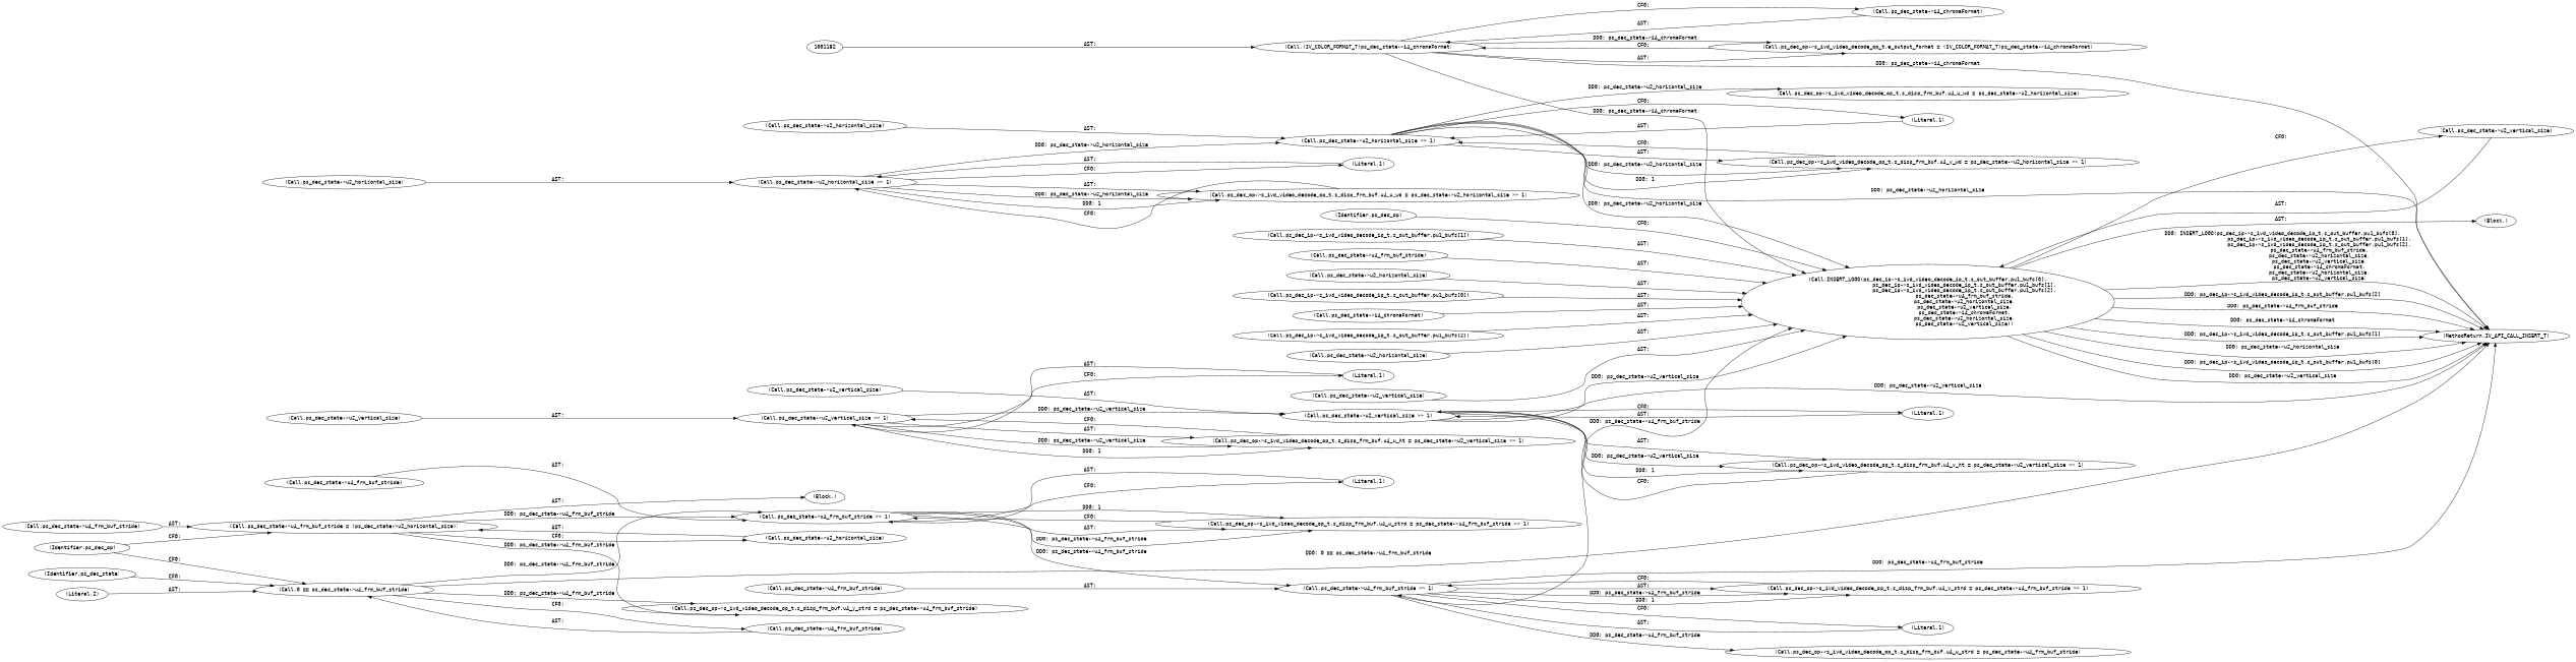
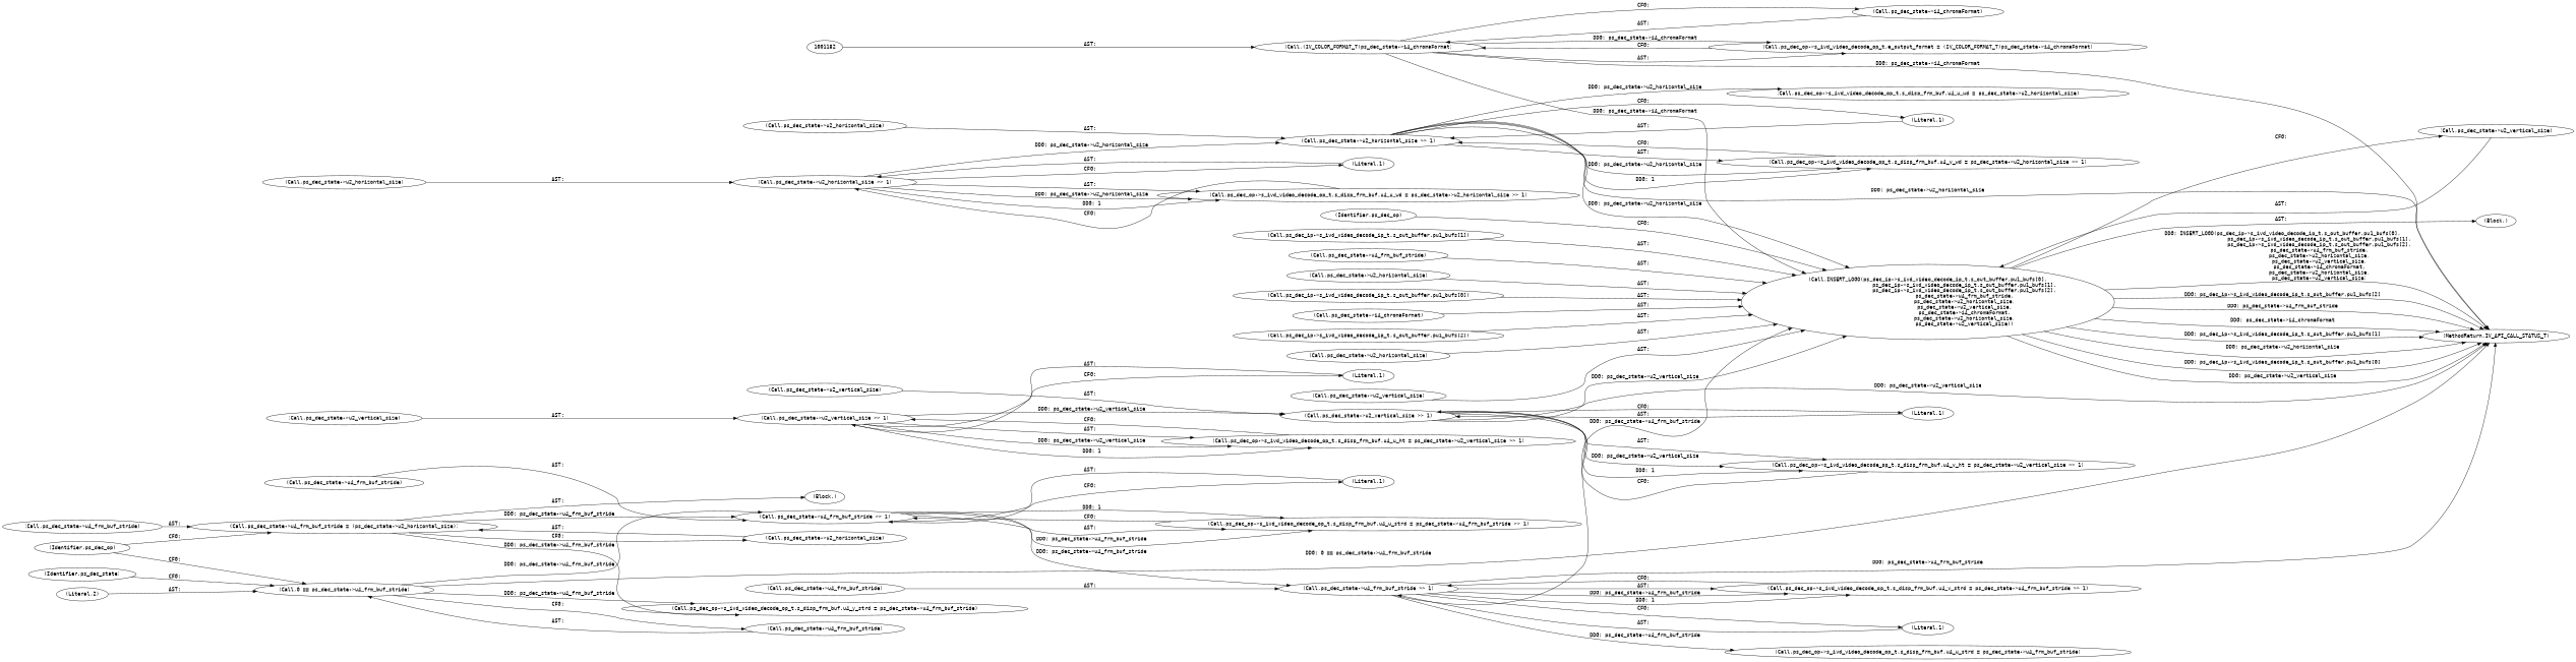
  digraph {
    fontname="DejaVu Sans Mono"
    rankdir=LR
    node [fontname="DejaVu Sans Mono"]
    edge [fontname="DejaVu Sans Mono"]
    n1 [label="(Call,INSERT_LOGO(ps_dec_ip->s_ivd_video_decode_ip_t.s_out_buffer.pu1_bufs[0],\n                        ps_dec_ip->s_ivd_video_decode_ip_t.s_out_buffer.pu1_bufs[1],\n                        ps_dec_ip->s_ivd_video_decode_ip_t.s_out_buffer.pu1_bufs[2],\n                        ps_dec_state->u4_frm_buf_stride,\n                        ps_dec_state->u2_horizontal_size,\n                        ps_dec_state->u2_vertical_size,\n                        ps_dec_state->i4_chromaFormat,\n                        ps_dec_state->u2_horizontal_size,\n                        ps_dec_state->u2_vertical_size))"]
    n2 [label="(Call,ps_dec_state->u2_vertical_size)"]
    n3 [label="(Block,)"]
-   n4 [label="(MethodReturn,IV_API_CALL_INSERT_T)"]
+   n4 [label="(MethodReturn,IV_API_CALL_STATUS_T)"]
    n5 [label="(Call,ps_dec_state->u4_frm_buf_stride >> 1)"]
    n6 [label="(Call,ps_dec_op->s_ivd_video_decode_op_t.s_disp_frm_buf.u4_v_strd = ps_dec_state->u4_frm_buf_stride >> 1)"]
    n7 [label="(Literal,1)"]
    n8 [label="(Call,ps_dec_op->s_ivd_video_decode_op_t.s_disp_frm_buf.u4_u_strd = ps_dec_state->u4_frm_buf_stride)"]
    n9 [label="(Call,ps_dec_state->u4_frm_buf_stride >> 1)"]
    n10 [label="(Literal,1)"]
    n11 [label="(Call,ps_dec_op->s_ivd_video_decode_op_t.s_disp_frm_buf.u4_u_strd = ps_dec_state->u4_frm_buf_stride >> 1)"]
    n12 [label="(Call,ps_dec_state->u4_frm_buf_stride = (ps_dec_state->u2_horizontal_size))"]
    n13 [label="(Call,ps_dec_op->s_ivd_video_decode_op_t.s_disp_frm_buf.u4_y_strd = ps_dec_state->u4_frm_buf_stride)"]
    n14 [label="(Block,)"]
    n15 [label="(Call,ps_dec_state->u2_horizontal_size)"]
    n16 [label="(Call,0 == ps_dec_state->u4_frm_buf_stride)"]
    n17 [label="(Call,ps_dec_state->u4_frm_buf_stride)"]
    n18 [label="(Call,ps_dec_state->u2_horizontal_size >> 1)"]
    n19 [label="(Literal,1)"]
    n20 [label="(Call,ps_dec_op->s_ivd_video_decode_op_t.s_disp_frm_buf.u4_v_wd = ps_dec_state->u2_horizontal_size >> 1)"]
    n21 [label="(Call,ps_dec_op->s_ivd_video_decode_op_t.s_disp_frm_buf.u4_u_wd = ps_dec_state->u2_horizontal_size)"]
    n22 [label="(Call,ps_dec_state->u2_horizontal_size >> 1)"]
    n23 [label="(Literal,1)"]
    n24 [label="(Call,ps_dec_op->s_ivd_video_decode_op_t.s_disp_frm_buf.u4_u_wd = ps_dec_state->u2_horizontal_size >> 1)"]
    n25 [label="(Call,ps_dec_state->u2_vertical_size >> 1)"]
    n26 [label="(Call,ps_dec_op->s_ivd_video_decode_op_t.s_disp_frm_buf.u4_v_ht = ps_dec_state->u2_vertical_size >> 1)"]
    n27 [label="(Literal,1)"]
    n28 [label="(Call,ps_dec_state->u2_vertical_size >> 1)"]
    n29 [label="(Literal,1)"]
    n30 [label="(Call,ps_dec_op->s_ivd_video_decode_op_t.s_disp_frm_buf.u4_u_ht = ps_dec_state->u2_vertical_size >> 1)"]
    n31 [label="(Call,(IV_COLOR_FORMAT_T)ps_dec_state->i4_chromaFormat)"]
    n32 [label="(Call,ps_dec_op->s_ivd_video_decode_op_t.e_output_format = (IV_COLOR_FORMAT_T)ps_dec_state->i4_chromaFormat)"]
    n33 [label="(Call,ps_dec_state->i4_chromaFormat)"]
    n34 [label="(Call,ps_dec_state->i4_chromaFormat)"]
    n35 [label="(Call,ps_dec_state->u4_frm_buf_stride)"]
    n36 [label="(Call,ps_dec_state->u2_horizontal_size)"]
    n37 [label="(Call,ps_dec_ip->s_ivd_video_decode_ip_t.s_out_buffer.pu1_bufs[2])"]
    n38 [label="(Identifier,ps_dec_state)"]
    n39 [label="(Call,ps_dec_state->u4_frm_buf_stride)"]
    n40 [label="(Literal,2)"]
    n41 [label="(Call,ps_dec_state->u2_horizontal_size)"]
    n42 [label="(Call,ps_dec_state->u2_vertical_size)"]
    n43 [label="(Call,ps_dec_state->u2_vertical_size)"]
    n44 [label="(Identifier,ps_dec_op)"]
    n45 [label="(Identifier,ps_dec_op)"]
    n46 [label="(Call,ps_dec_ip->s_ivd_video_decode_ip_t.s_out_buffer.pu1_bufs[1])"]
    n47 [label="(Call,ps_dec_state->u2_horizontal_size)"]
    n48 [label="(Call,ps_dec_state->u4_frm_buf_stride)"]
    n49 [label="(Call,ps_dec_state->u2_horizontal_size)"]
    n50 [label="(Call,ps_dec_ip->s_ivd_video_decode_ip_t.s_out_buffer.pu1_bufs[0])"]
    n51 [label="(Call,ps_dec_state->u2_vertical_size)"]
    n52 [label="(Call,ps_dec_state->u4_frm_buf_stride)"]
    1001182
    n1 -> n2 [label="CFG: "]
    n1 -> n3 [label="AST: "]
    n1 -> n4 [label="DDG: ps_dec_state->u2_horizontal_size"]
    n1 -> n4 [label="DDG: ps_dec_ip->s_ivd_video_decode_ip_t.s_out_buffer.pu1_bufs[0]"]
    n1 -> n4 [label="DDG: ps_dec_state->u2_vertical_size"]
    n1 -> n4 [label="DDG: INSERT_LOGO(ps_dec_ip->s_ivd_video_decode_ip_t.s_out_buffer.pu1_bufs[0],\n                        ps_dec_ip->s_ivd_video_decode_ip_t.s_out_buffer.pu1_bufs[1],\n                        ps_dec_ip->s_ivd_video_decode_ip_t.s_out_buffer.pu1_bufs[2],\n                        ps_dec_state->u4_frm_buf_stride,\n                        ps_dec_state->u2_horizontal_size,\n                        ps_dec_state->u2_vertical_size,\n                        ps_dec_state->i4_chromaFormat,\n                        ps_dec_state->u2_horizontal_size,\n                        ps_dec_state->u2_vertical_size)"]
    n1 -> n4 [label="DDG: ps_dec_ip->s_ivd_video_decode_ip_t.s_out_buffer.pu1_bufs[2]"]
    n1 -> n4 [label="DDG: ps_dec_state->u4_frm_buf_stride"]
    n1 -> n4 [label="DDG: ps_dec_state->i4_chromaFormat"]
    n1 -> n4 [label="DDG: ps_dec_ip->s_ivd_video_decode_ip_t.s_out_buffer.pu1_bufs[1]"]
    n2 -> n1 [label="AST: "]
    n5 -> n1 [label="DDG: ps_dec_state->u4_frm_buf_stride"]
    n5 -> n4 [label="DDG: ps_dec_state->u4_frm_buf_stride"]
    n5 -> n6 [label="AST: "]
    n5 -> n6 [label="DDG: ps_dec_state->u4_frm_buf_stride"]
    n5 -> n6 [label="DDG: 1"]
    n5 -> n7 [label="CFG: "]
    n5 -> n8 [label="DDG: ps_dec_state->u4_frm_buf_stride"]
    n6 -> n5 [label="CFG: "]
    n7 -> n5 [label="AST: "]
    n9 -> n5 [label="DDG: ps_dec_state->u4_frm_buf_stride"]
    n9 -> n10 [label="CFG: "]
    n9 -> n11 [label="AST: "]
    n9 -> n11 [label="DDG: ps_dec_state->u4_frm_buf_stride"]
    n9 -> n11 [label="DDG: 1"]
    n10 -> n9 [label="AST: "]
    n11 -> n9 [label="CFG: "]
    n12 -> n9 [label="DDG: ps_dec_state->u4_frm_buf_stride"]
    n12 -> n13 [label="DDG: ps_dec_state->u4_frm_buf_stride"]
    n12 -> n14 [label="AST: "]
    n12 -> n15 [label="CFG: "]
    n15 -> n12 [label="AST: "]
    n16 -> n4 [label="DDG: 0 == ps_dec_state->u4_frm_buf_stride"]
    n16 -> n9 [label="DDG: ps_dec_state->u4_frm_buf_stride"]
    n16 -> n13 [label="DDG: ps_dec_state->u4_frm_buf_stride"]
    n16 -> n17 [label="CFG: "]
    n17 -> n16 [label="AST: "]
    n18 -> n1 [label="DDG: ps_dec_state->u2_horizontal_size"]
    n18 -> n4 [label="DDG: ps_dec_state->u2_horizontal_size"]
    n18 -> n19 [label="CFG: "]
    n18 -> n20 [label="AST: "]
    n18 -> n20 [label="DDG: ps_dec_state->u2_horizontal_size"]
    n18 -> n20 [label="DDG: 1"]
    n18 -> n21 [label="DDG: ps_dec_state->u2_horizontal_size"]
    n19 -> n18 [label="AST: "]
    n20 -> n18 [label="CFG: "]
    n22 -> n18 [label="DDG: ps_dec_state->u2_horizontal_size"]
    n22 -> n23 [label="CFG: "]
    n22 -> n24 [label="AST: "]
    n22 -> n24 [label="DDG: ps_dec_state->u2_horizontal_size"]
    n22 -> n24 [label="DDG: 1"]
    n23 -> n22 [label="AST: "]
    n24 -> n22 [label="CFG: "]
    n25 -> n1 [label="DDG: ps_dec_state->u2_vertical_size"]
    n25 -> n4 [label="DDG: ps_dec_state->u2_vertical_size"]
    n25 -> n26 [label="AST: "]
    n25 -> n26 [label="DDG: ps_dec_state->u2_vertical_size"]
    n25 -> n26 [label="DDG: 1"]
    n25 -> n27 [label="CFG: "]
    n26 -> n25 [label="CFG: "]
    n27 -> n25 [label="AST: "]
    n28 -> n25 [label="DDG: ps_dec_state->u2_vertical_size"]
    n28 -> n29 [label="CFG: "]
    n28 -> n30 [label="AST: "]
    n28 -> n30 [label="DDG: ps_dec_state->u2_vertical_size"]
    n28 -> n30 [label="DDG: 1"]
    n29 -> n28 [label="AST: "]
    n30 -> n28 [label="CFG: "]
    n31 -> n1 [label="DDG: ps_dec_state->i4_chromaFormat"]
    n31 -> n4 [label="DDG: ps_dec_state->i4_chromaFormat"]
    n31 -> n32 [label="AST: "]
    n31 -> n32 [label="DDG: ps_dec_state->i4_chromaFormat"]
    n31 -> n33 [label="CFG: "]
    n32 -> n31 [label="CFG: "]
    n33 -> n31 [label="AST: "]
    n34 -> n1 [label="AST: "]
    n35 -> n5 [label="AST: "]
    n36 -> n22 [label="AST: "]
    n37 -> n1 [label="AST: "]
    n38 -> n16 [label="CFG: "]
    n39 -> n12 [label="AST: "]
    n40 -> n16 [label="AST: "]
    n41 -> n1 [label="AST: "]
    n42 -> n1 [label="AST: "]
    n43 -> n28 [label="AST: "]
    n44 -> n12 [label="CFG: "]
    n44 -> n16 [label="CFG: "]
    n45 -> n1 [label="CFG: "]
    n46 -> n1 [label="AST: "]
    n47 -> n18 [label="AST: "]
    n48 -> n1 [label="AST: "]
    n49 -> n1 [label="AST: "]
    n50 -> n1 [label="AST: "]
    n51 -> n25 [label="AST: "]
    n52 -> n9 [label="AST: "]
    1001182 -> n31 [label="AST: "]
  }
